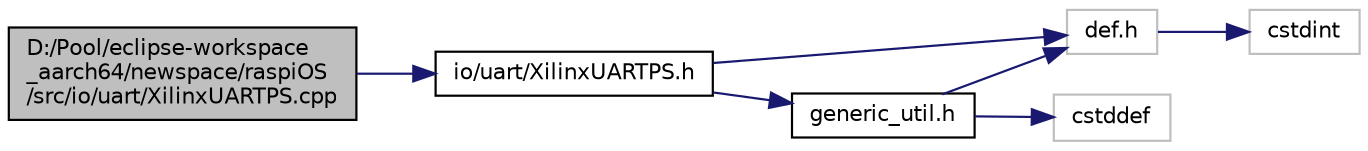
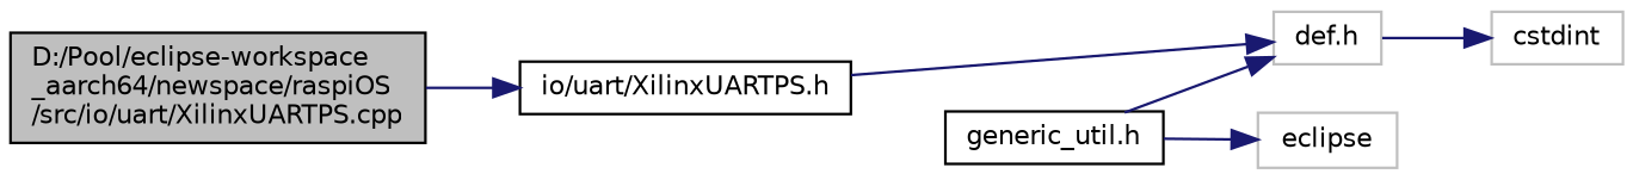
  digraph {
    rankdir=LR
    node [color=black fillcolor=white fontname=Helvetica fontsize=10 shape=record style=filled]
    edge [color=midnightblue fontname=Helvetica fontsize=10 labelfontname=Helvetica labelfontsize=10 style=solid]
    n1 [fillcolor=grey75 fontcolor=black height=0.2 label="D:/Pool/eclipse-workspace\l_aarch64/newspace/raspiOS\l/src/io/uart/XilinxUARTPS.cpp" width=0.4]
    n2 [height=0.2 label="io/uart/XilinxUARTPS.h" width=0.4]
    n3 [color=grey75 height=0.2 label="def.h" width=0.4]
    n4 [height=0.2 label="generic_util.h" width=0.4]
    n5 [color=grey75 height=0.2 label=cstdint width=0.4]
-   n6 [color=grey75 height=0.2 label=cstddef width=0.4]
+   n6 [color=grey75 height=0.2 label=eclipse width=0.4]
    n1 -> n2
    n2 -> n3
-   n2 -> n4
    n3 -> n5
    n4 -> n3
    n4 -> n6
  }
